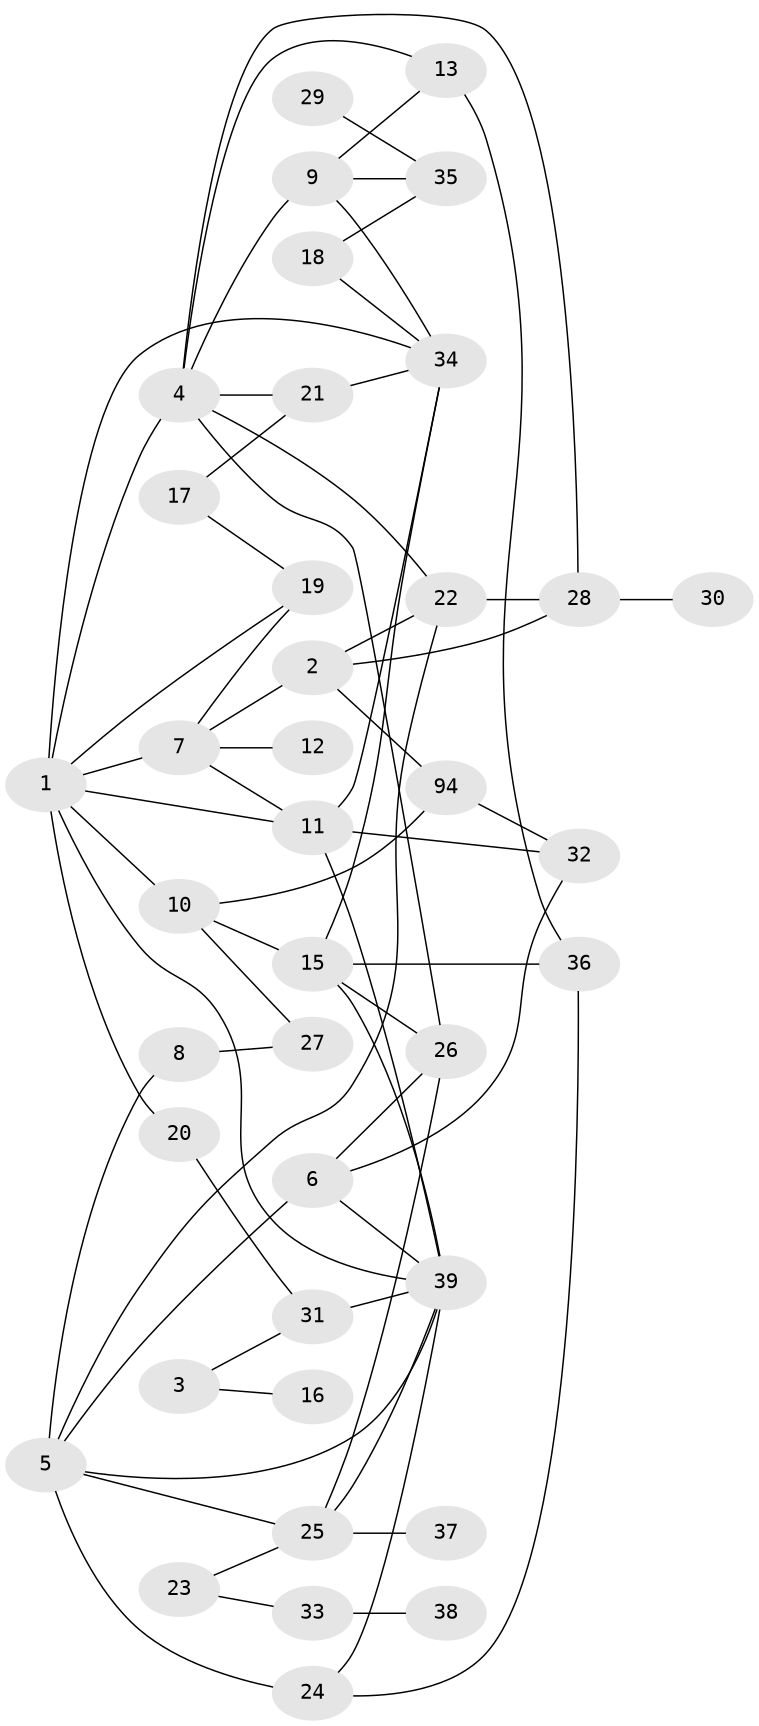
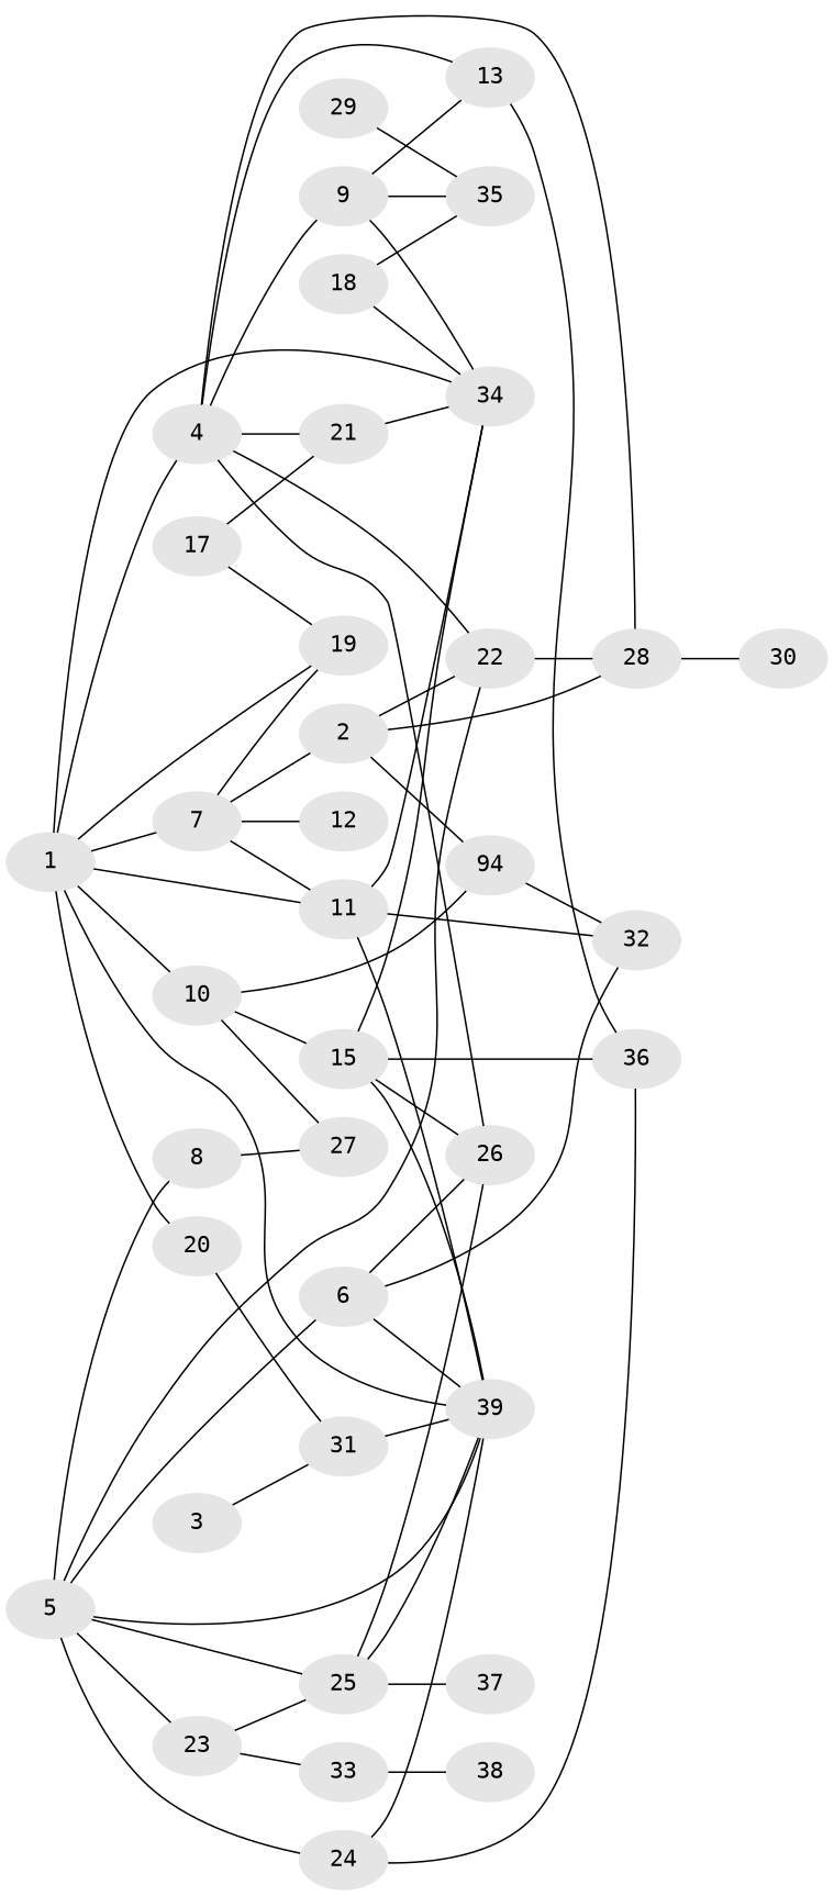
  graph {
    fontname="DejaVu Sans Mono"
    rankdir=LR
    node [color=gray90 fontname="DejaVu Sans Mono" style=filled]
    edge [fontname="DejaVu Sans Mono" weight=1.0]
    1
    4
    7
    10
    11
    19
    20
    34
    39
    n10 [label=94]
    2
    22
    28
    9
    13
    21
    26
    12
    27
    15
    32
    31
    30
    3
-   16
    35
    36
    5
    6
    8
    23
    24
    25
    33
    37
    17
    18
    38
    29
    1 -- 4
    1 -- 7
    1 -- 10
    1 -- 11
    1 -- 19
    1 -- 20
    1 -- 34
    1 -- 39
    4 -- 22
    4 -- 28
    4 -- 9
    4 -- 13 [weight=2.0]
    4 -- 21
    4 -- 26
    7 -- 11
    7 -- 19
    7 -- 2
    7 -- 12
    10 -- n10
    10 -- 27
    10 -- 15
    11 -- 34
    11 -- 39
    11 -- 32
    20 -- 31
    n10 -- 32
    2 -- n10
    2 -- 22
    2 -- 28
    22 -- 28
    28 -- 30
    9 -- 34
    9 -- 13
    9 -- 35
    13 -- 36
    21 -- 34
    15 -- 34
    15 -- 39 [weight=2.0]
    15 -- 26
    15 -- 36
    31 -- 39
    3 -- 31
-   3 -- 16
    5 -- 39
    5 -- 22
    5 -- 6
    5 -- 8
+   5 -- 23
    5 -- 24
    5 -- 25
    6 -- 39
    6 -- 26
    6 -- 32
    8 -- 27
    23 -- 25
    23 -- 33
    24 -- 39
    24 -- 36
    25 -- 39 [weight=2.0]
    25 -- 26
    25 -- 37
    33 -- 38
    17 -- 19
    17 -- 21
    18 -- 34
    18 -- 35
    29 -- 35
  }
